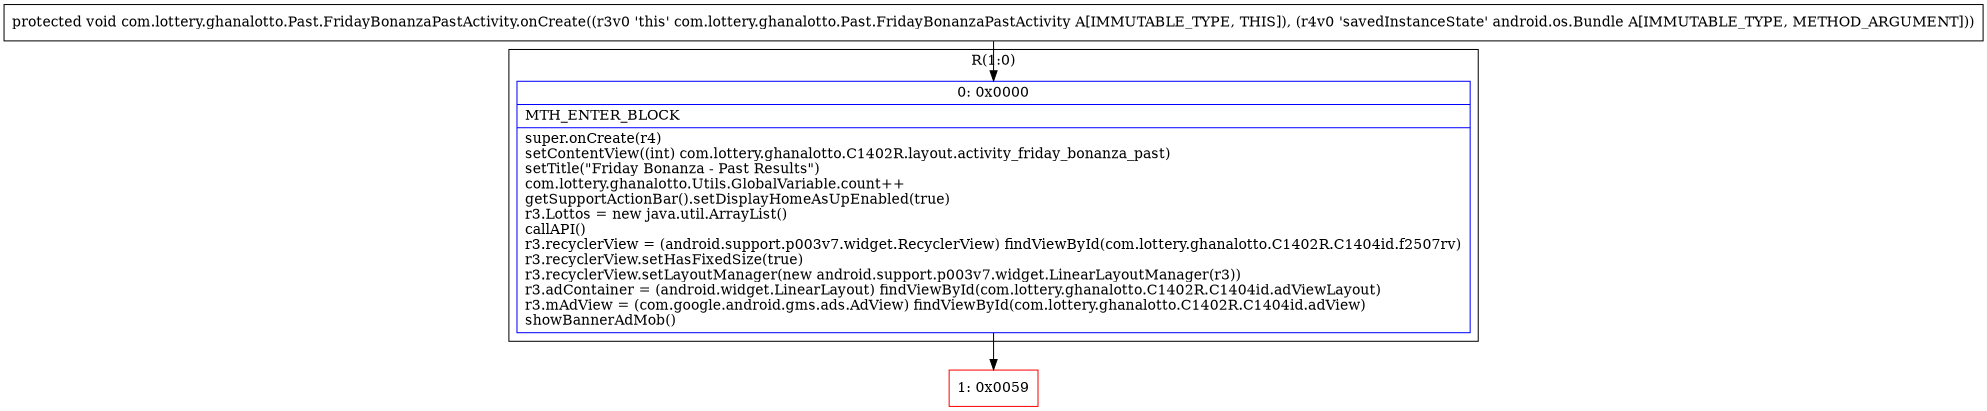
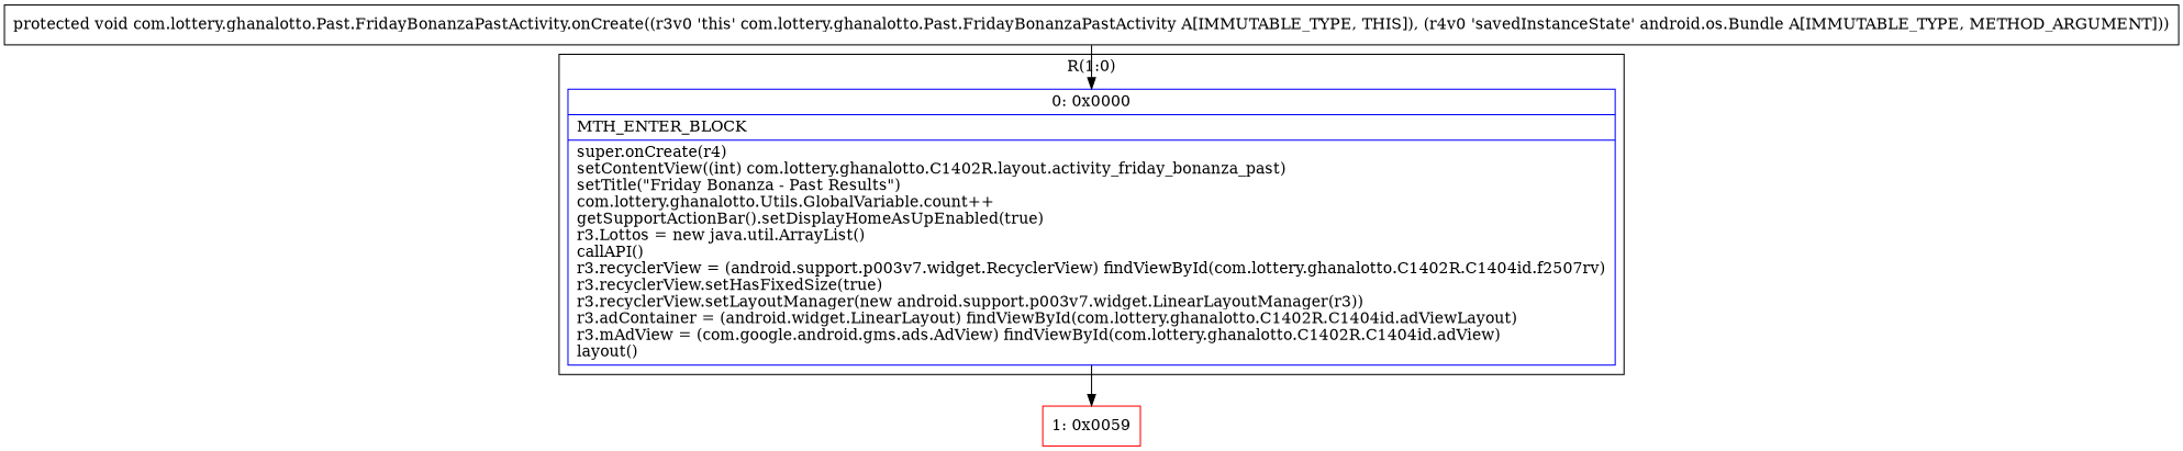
  digraph {
    node [shape=record]
-   n1 [color=blue label="{0\:\ 0x0000|MTH_ENTER_BLOCK\l|super.onCreate(r4)\lsetContentView((int) com.lottery.ghanalotto.C1402R.layout.activity_friday_bonanza_past)\lsetTitle(\"Friday Bonanza \- Past Results\")\lcom.lottery.ghanalotto.Utils.GlobalVariable.count++\lgetSupportActionBar().setDisplayHomeAsUpEnabled(true)\lr3.Lottos = new java.util.ArrayList()\lcallAPI()\lr3.recyclerView = (android.support.p003v7.widget.RecyclerView) findViewById(com.lottery.ghanalotto.C1402R.C1404id.f2507rv)\lr3.recyclerView.setHasFixedSize(true)\lr3.recyclerView.setLayoutManager(new android.support.p003v7.widget.LinearLayoutManager(r3))\lr3.adContainer = (android.widget.LinearLayout) findViewById(com.lottery.ghanalotto.C1402R.C1404id.adViewLayout)\lr3.mAdView = (com.google.android.gms.ads.AdView) findViewById(com.lottery.ghanalotto.C1402R.C1404id.adView)\lshowBannerAdMob()\l}"]
+   n1 [color=blue label="{0\:\ 0x0000|MTH_ENTER_BLOCK\l|super.onCreate(r4)\lsetContentView((int) com.lottery.ghanalotto.C1402R.layout.activity_friday_bonanza_past)\lsetTitle(\"Friday Bonanza \- Past Results\")\lcom.lottery.ghanalotto.Utils.GlobalVariable.count++\lgetSupportActionBar().setDisplayHomeAsUpEnabled(true)\lr3.Lottos = new java.util.ArrayList()\lcallAPI()\lr3.recyclerView = (android.support.p003v7.widget.RecyclerView) findViewById(com.lottery.ghanalotto.C1402R.C1404id.f2507rv)\lr3.recyclerView.setHasFixedSize(true)\lr3.recyclerView.setLayoutManager(new android.support.p003v7.widget.LinearLayoutManager(r3))\lr3.adContainer = (android.widget.LinearLayout) findViewById(com.lottery.ghanalotto.C1402R.C1404id.adViewLayout)\lr3.mAdView = (com.google.android.gms.ads.AdView) findViewById(com.lottery.ghanalotto.C1402R.C1404id.adView)\llayout()\l}"]
    n2 [color=red label="{1\:\ 0x0059}"]
    n3 [label="{protected void com.lottery.ghanalotto.Past.FridayBonanzaPastActivity.onCreate((r3v0 'this' com.lottery.ghanalotto.Past.FridayBonanzaPastActivity A[IMMUTABLE_TYPE, THIS]), (r4v0 'savedInstanceState' android.os.Bundle A[IMMUTABLE_TYPE, METHOD_ARGUMENT])) }"]
    subgraph cluster_1 {
      label="R(1:0)"
      n1
    }
    n1 -> n2
    n3 -> n1
  }
